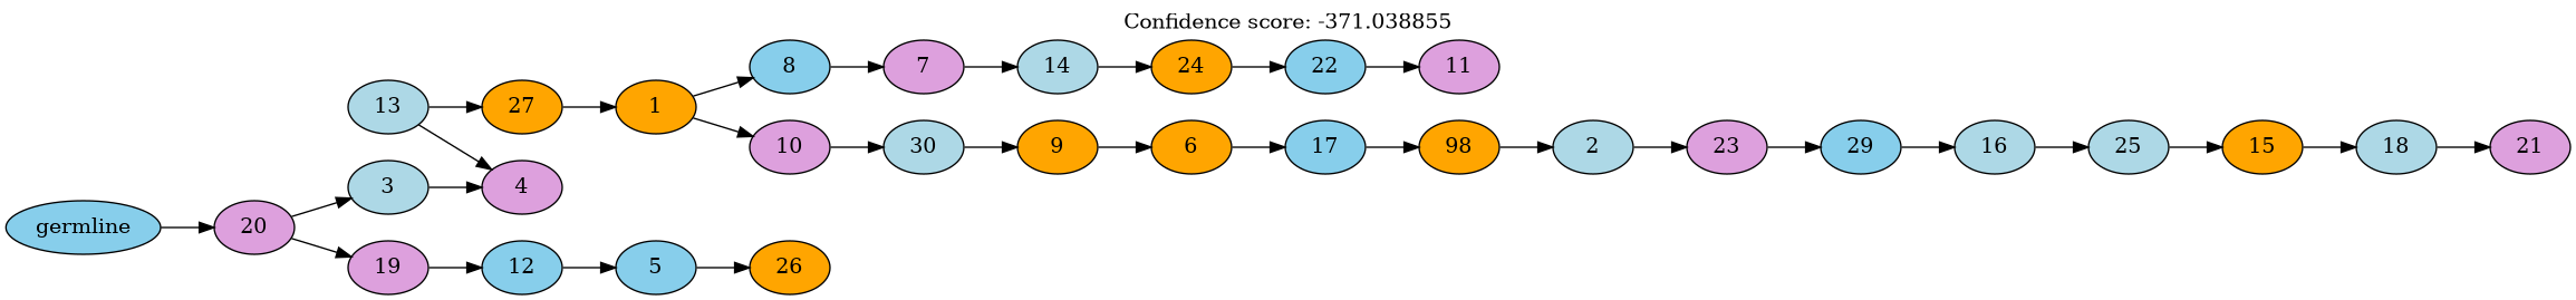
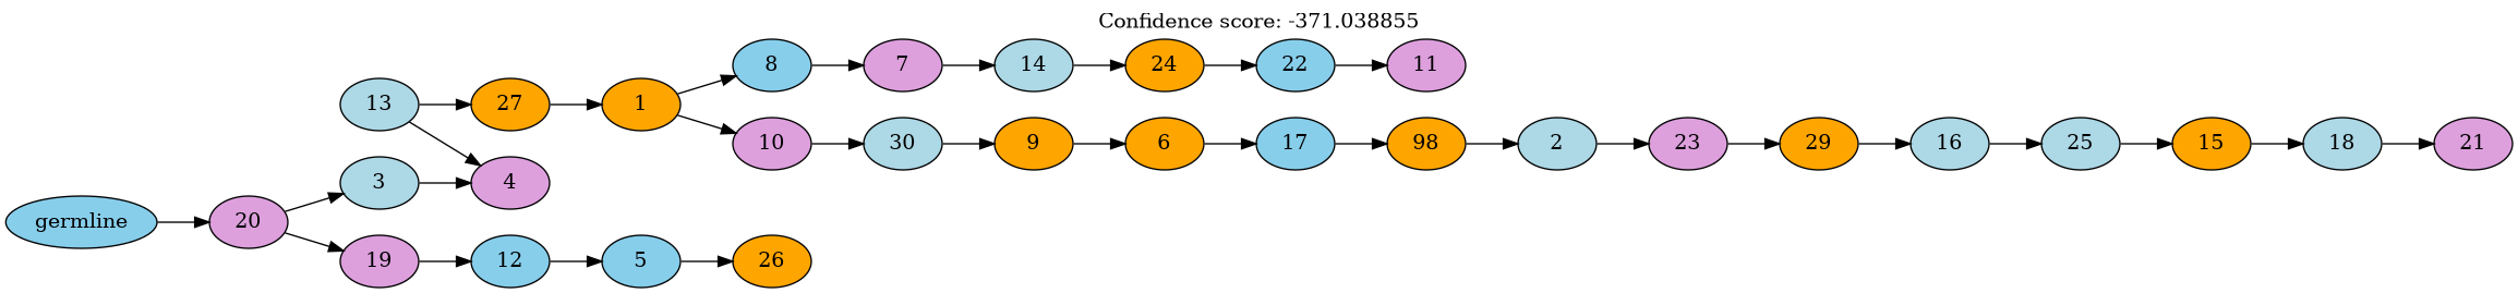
  digraph {
    label="Confidence score: -371.038855"
    labelloc=t
    rankdir=LR
    node [fillcolor=plum style=filled]
    n1 [fillcolor=skyblue label=22]
    n2 [label=11]
    n3 [fillcolor=orange label=24]
    n4 [fillcolor=lightblue label=14]
    n5 [label=7]
    n6 [fillcolor=skyblue label=8]
    n7 [fillcolor=lightblue label=18]
    n8 [label=21]
    n9 [fillcolor=orange label=15]
    n10 [fillcolor=lightblue label=25]
    n11 [fillcolor=lightblue label=16]
-   n12 [fillcolor=skyblue label=29]
+   n12 [fillcolor=orange label=29]
    n13 [label=23]
    n14 [fillcolor=lightblue label=2]
    n15 [fillcolor=orange label=98]
    n16 [fillcolor=skyblue label=17]
    n17 [fillcolor=orange label=6]
    n18 [fillcolor=orange label=9]
    n19 [fillcolor=lightblue label=30]
    n20 [label=10]
    n21 [fillcolor=orange label=1]
    n22 [fillcolor=orange label=27]
    n23 [fillcolor=lightblue label=13]
    n24 [label=4]
    n25 [fillcolor=lightblue label=3]
    n26 [fillcolor=skyblue label=5]
    n27 [fillcolor=orange label=26]
    n28 [fillcolor=skyblue label=12]
    n29 [label=19]
    n30 [label=20]
    n31 [fillcolor=skyblue label=germline]
    n1 -> n2
    n3 -> n1
    n4 -> n3
    n5 -> n4
    n6 -> n5
    n7 -> n8
    n9 -> n7
    n10 -> n9
    n11 -> n10
    n12 -> n11
    n13 -> n12
    n14 -> n13
    n15 -> n14
    n16 -> n15
    n17 -> n16
    n18 -> n17
    n19 -> n18
    n20 -> n19
    n21 -> n6
    n21 -> n20
    n22 -> n21
    n23 -> n22
    n23 -> n24
    n25 -> n24
    n26 -> n27
    n28 -> n26
    n29 -> n28
    n30 -> n25
    n30 -> n29
    n31 -> n30
  }
